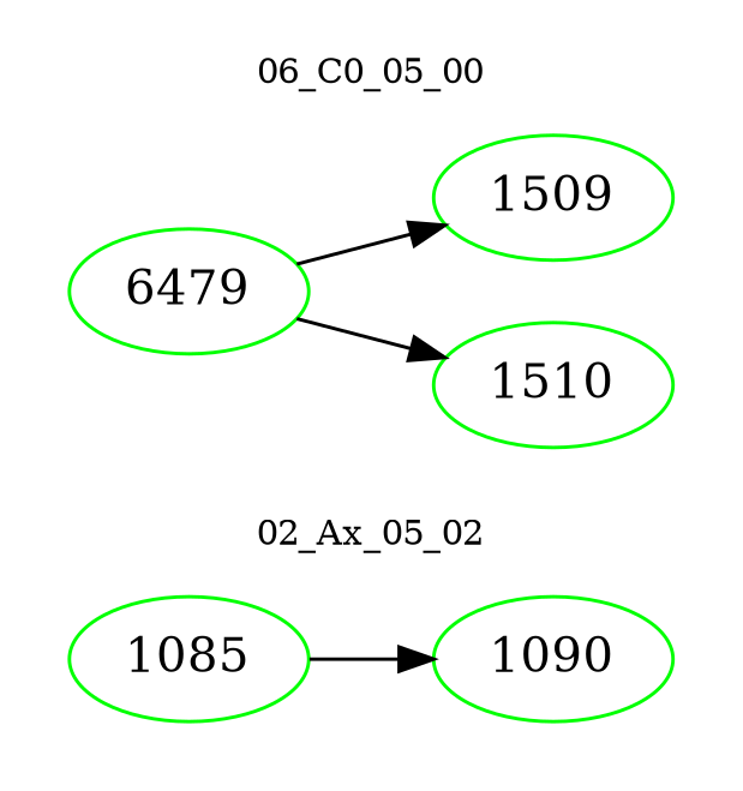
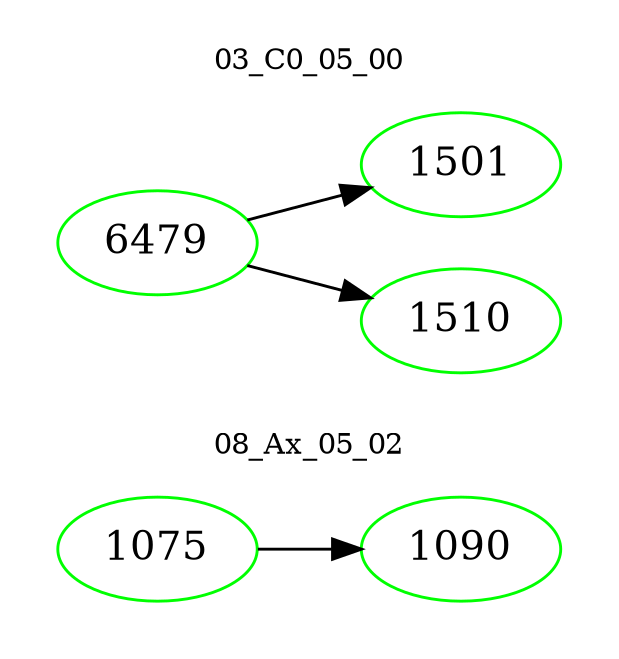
  digraph {
    rankdir=LR
    node [color=green]
    edge [color=black]
-   n1 [label=1085]
+   n1 [label=1075]
    n2 [label=1090]
    n3 [label=6479]
    n4 [label=1510]
-   n5 [label=1509]
+   n5 [label=1501]
    subgraph cluster_1 {
      color=white
      fontsize=10
-     label="02_Ax_05_02"
+     label="08_Ax_05_02"
      n1
      n2
    }
    subgraph cluster_2 {
      color=white
      fontsize=10
-     label="06_C0_05_00"
+     label="03_C0_05_00"
      n3
      n4
      n5
    }
    n1 -> n2
    n3 -> n4
    n3 -> n5
  }
